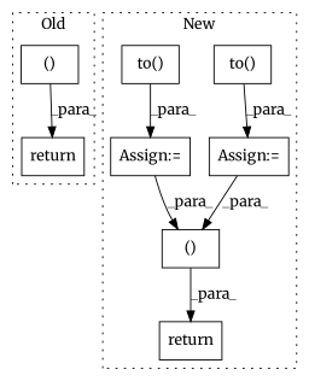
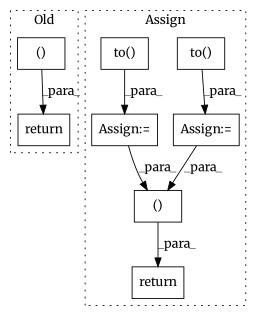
  digraph {
    fontname=Merriweather
    node [a=54 l=7 shape=box fontname=Merriweather]
    edge [fontname=Merriweather]
    n1 [l=4 label="()" s=12537]
    n2 [a=93 label=return s=12517]
    n3 [a=75 l="20,1" label="to()" s="11663,11689"]
    n4 [a=68 l=3 label="Assign:=" s=11660]
    n5 [a=93 label=return s=13161]
    n6 [l=10 label="()" s=13085]
    n7 [a=68 l=3 label="Assign:=" s=11618]
    n8 [a=75 l="20,1" label="to()" s="11621,11647"]
    subgraph cluster_1 {
      label=Old
      style=dotted
      n1
      n2
    }
    subgraph cluster_2 {
-     label=New
+     label=Assign
      style=dotted
      n3
      n4
      n5
      n6
      n7
      n8
    }
    n1 -> n2 [label=_para_]
    n3 -> n4 [label=_para_]
    n4 -> n6 [label=_para_]
    n6 -> n5 [label=_para_]
    n7 -> n6 [label=_para_]
    n8 -> n7 [label=_para_]
  }
